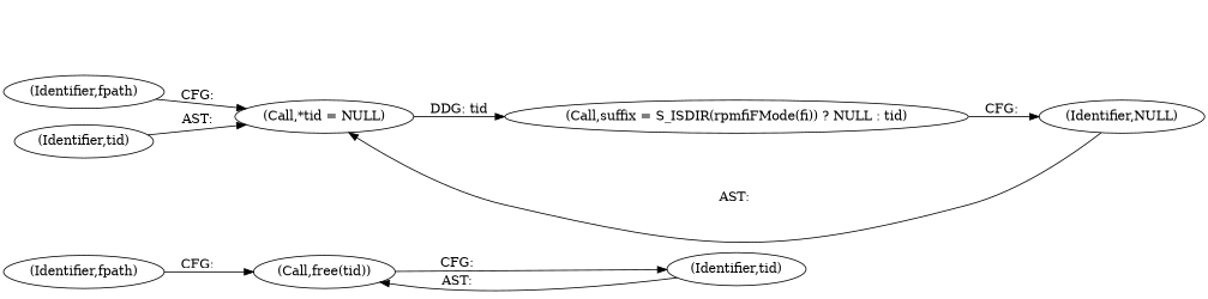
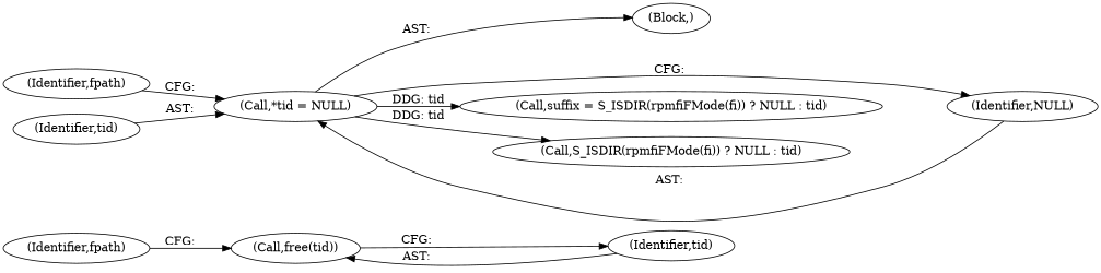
  digraph {
    rankdir=LR
    n1 [label="(Call,free(tid))"]
    n2 [label="(Identifier,tid)"]
+   n3 [label="(Block,)"]
    n4 [label="(Call,*tid = NULL)"]
    n5 [label="(Identifier,NULL)"]
    n6 [label="(Call,suffix = S_ISDIR(rpmfiFMode(fi)) ? NULL : tid)"]
+   n7 [label="(Call,S_ISDIR(rpmfiFMode(fi)) ? NULL : tid)"]
    n8 [label="(Identifier,fpath)"]
    n9 [label="(Identifier,tid)"]
    n10 [label="(Identifier,fpath)"]
    n1 -> n2 [label="CFG: "]
    n2 -> n1 [label="AST: "]
-   n6 -> n5 [label="CFG: "]
+   n4 -> n3 [label="AST: "]
+   n4 -> n5 [label="CFG: "]
    n4 -> n6 [label="DDG: tid"]
+   n4 -> n7 [label="DDG: tid"]
    n5 -> n4 [label="AST: "]
    n8 -> n4 [label="CFG: "]
    n9 -> n4 [label="AST: "]
    n10 -> n1 [label="CFG: "]
  }
